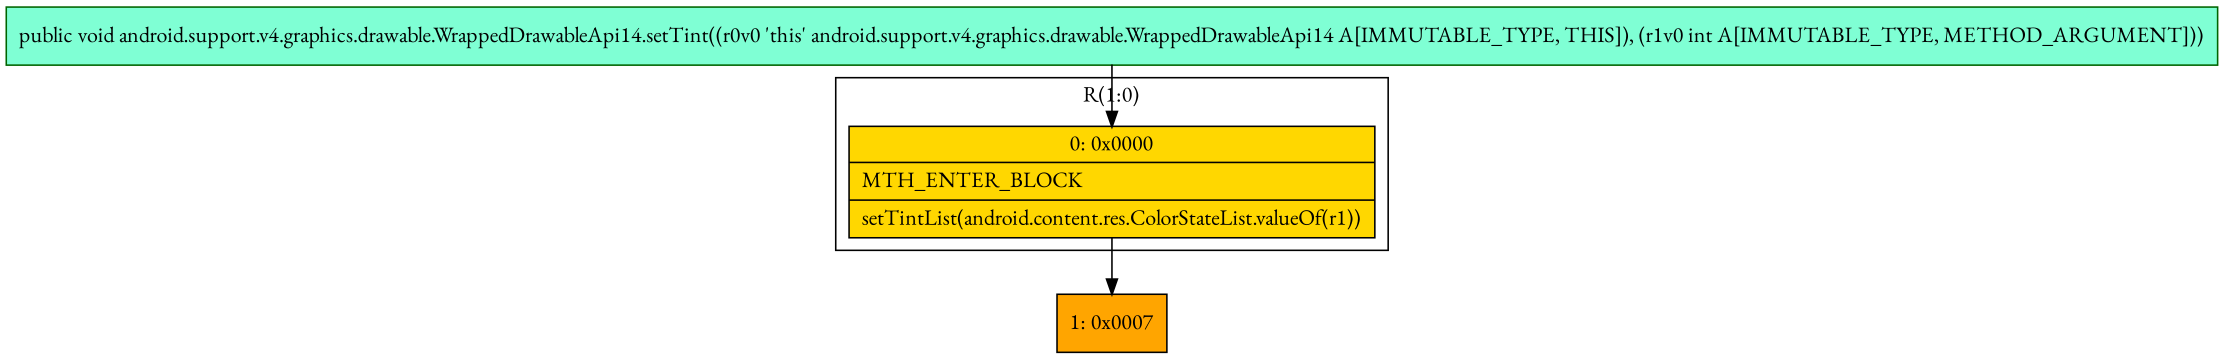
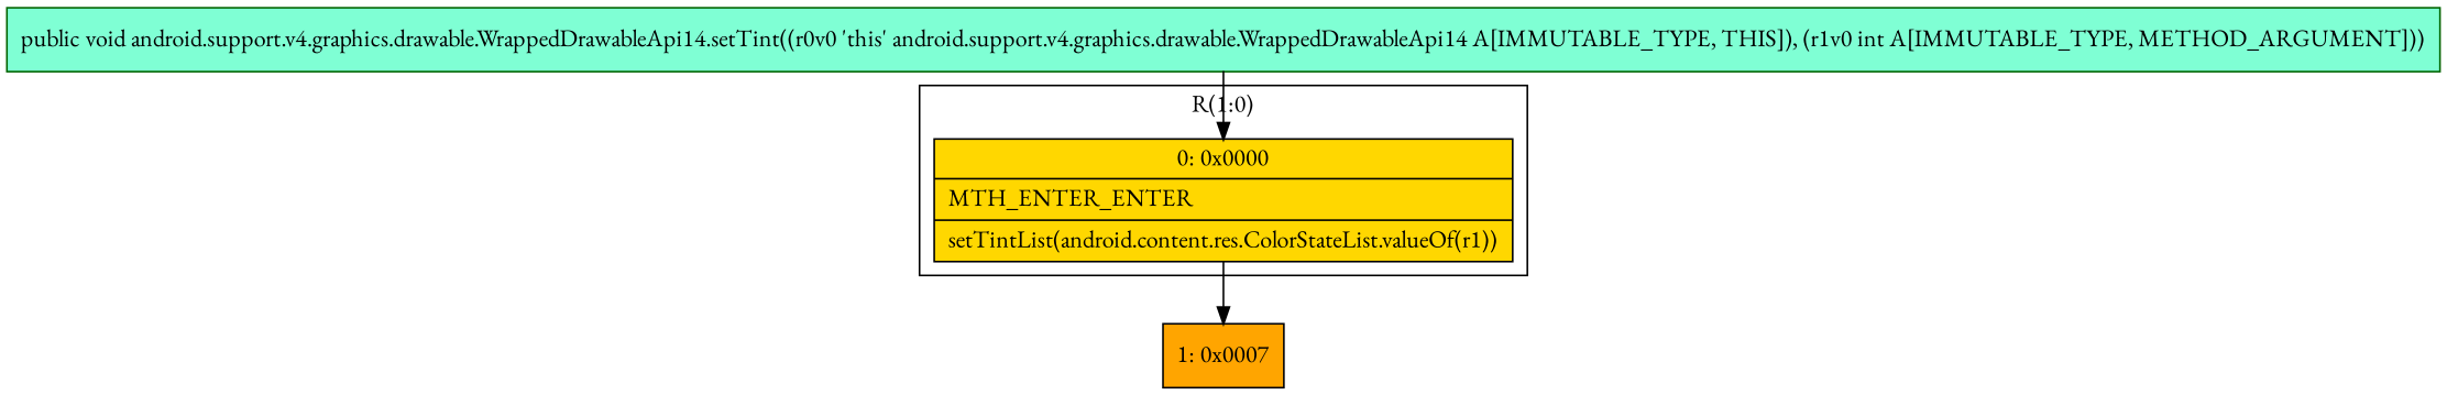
  digraph {
    fontname="EB Garamond"
    node [color=black shape=record style=filled fontname="EB Garamond"]
    edge [fontname="EB Garamond"]
-   n1 [label="{0\:\ 0x0000|MTH_ENTER_BLOCK\l|setTintList(android.content.res.ColorStateList.valueOf(r1))\l}" fillcolor=gold]
+   n1 [label="{0\:\ 0x0000|MTH_ENTER_ENTER\l|setTintList(android.content.res.ColorStateList.valueOf(r1))\l}" fillcolor=gold]
    n2 [label="{1\:\ 0x0007}" fillcolor=orange]
    n3 [label="{public void android.support.v4.graphics.drawable.WrappedDrawableApi14.setTint((r0v0 'this' android.support.v4.graphics.drawable.WrappedDrawableApi14 A[IMMUTABLE_TYPE, THIS]), (r1v0 int A[IMMUTABLE_TYPE, METHOD_ARGUMENT])) }" fillcolor=aquamarine color=darkgreen]
    subgraph cluster_1 {
      label="R(1:0)"
      n1
    }
    n1 -> n2
    n3 -> n1
  }
